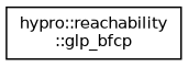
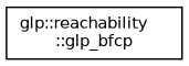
  digraph {
    rankdir=LR
-   n1 [color=black fillcolor=white fontname=Helvetica fontsize=10 height=0.2 label="hypro::reachability\l::glp_bfcp" shape=record style=filled width=0.4]
+   n1 [color=black fillcolor=white fontname=Helvetica fontsize=10 height=0.2 label="glp::reachability\l::glp_bfcp" shape=record style=filled width=0.4]
  }
